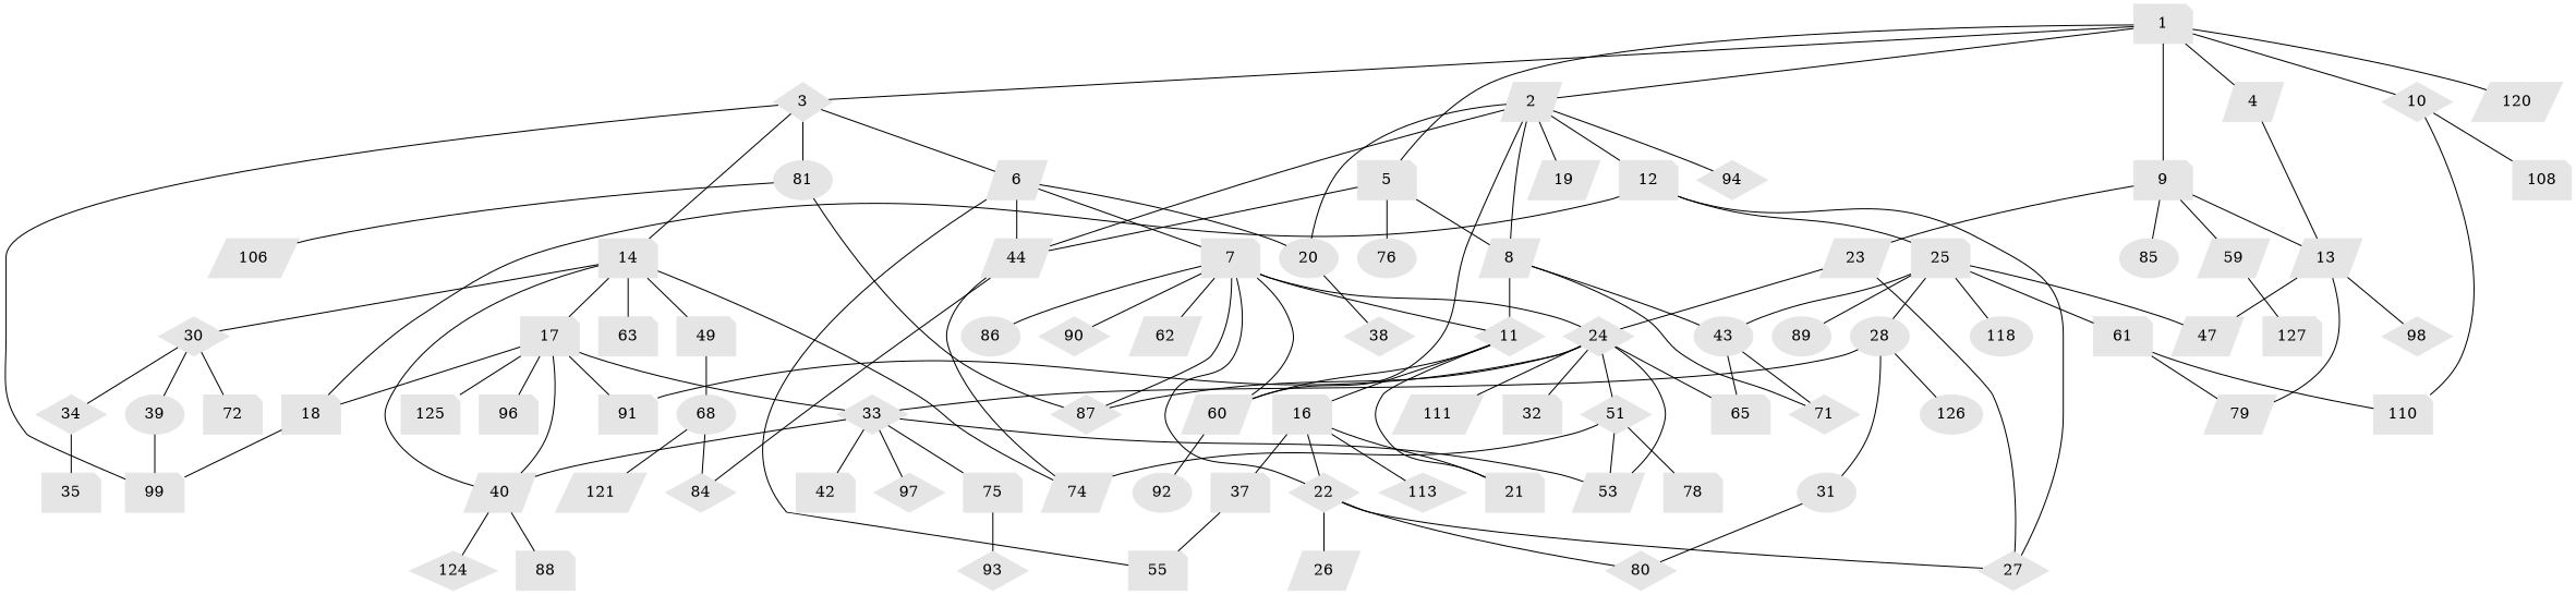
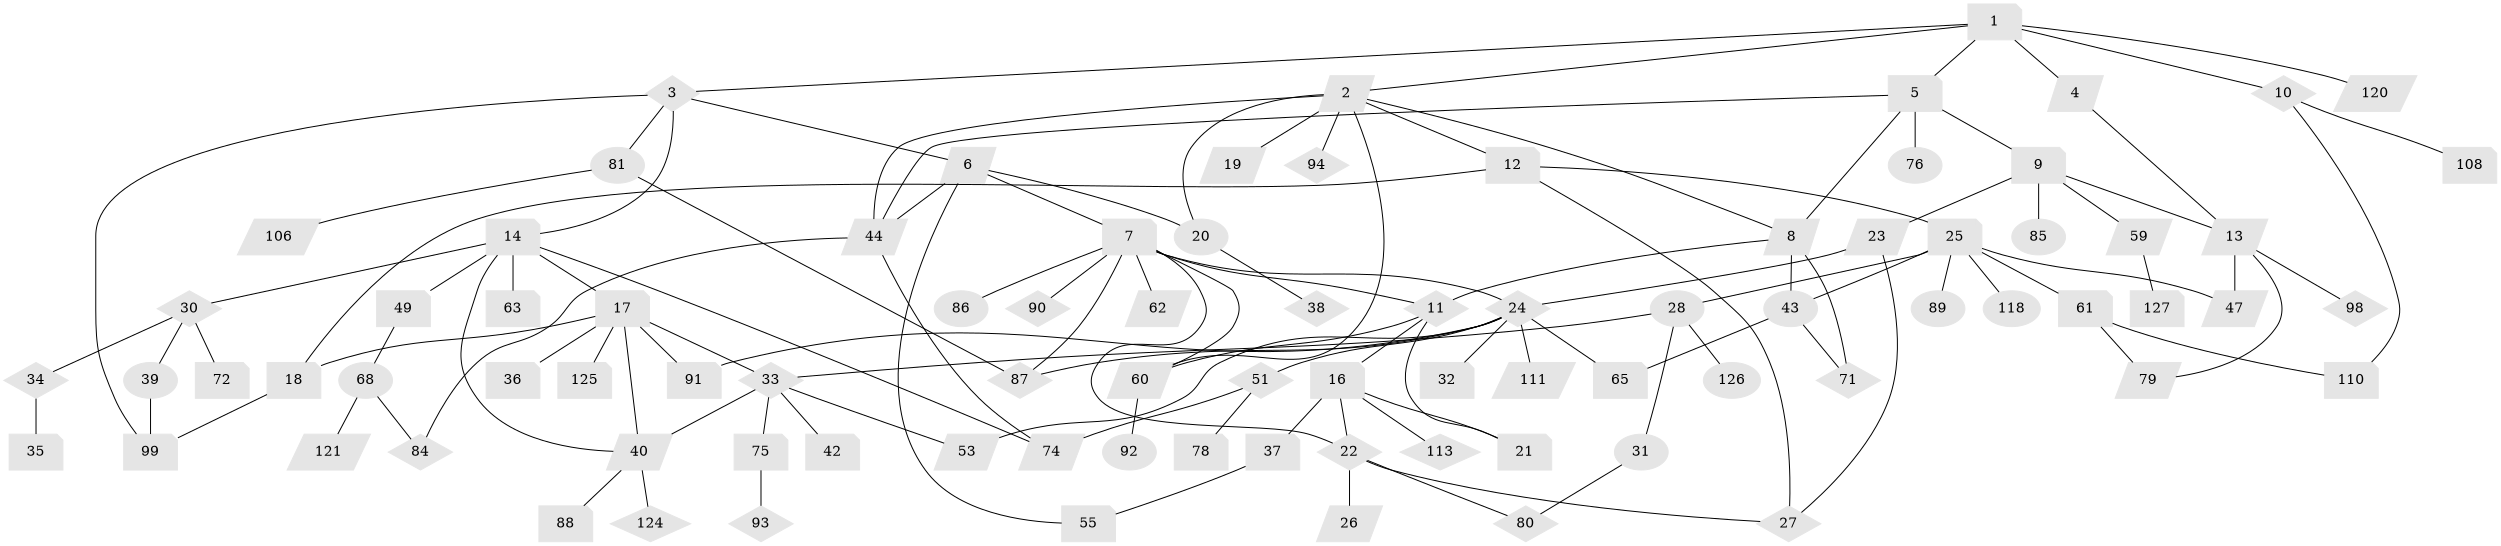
  graph {
    node [color=gray90 shape=note style=filled]
    2 [shape=parallelogram]
    1
    3 [shape=diamond]
    4 [shape=parallelogram]
    5
    10 [shape=diamond]
    120 [shape=parallelogram]
    8 [shape=parallelogram super="+74"]
    12 [super="+15"]
    19 [shape=parallelogram]
    20 [shape=ellipse]
    44 [shape=parallelogram super="+50"]
    60 [shape=parallelogram super="+67"]
    94 [shape=diamond]
    6 [shape=parallelogram super="+41"]
    14 [super="+21"]
    81 [shape=ellipse]
    99
    13 [shape=parallelogram super="+70+95+73"]
    9
    76 [shape=ellipse]
    108 [super="+109"]
    110
    11 [shape=diamond super="+69+48"]
    43 [shape=ellipse super="+66+54"]
    71 [shape=diamond]
    18 [super="+45"]
    25
    27 [shape=diamond]
    38 [shape=diamond]
    n31 [label=74 shape=parallelogram super="+122"]
    84 [shape=diamond]
    92 [shape=ellipse super="+102"]
    7 [super="+58"]
    55
    17 [super="+96+52"]
    30 [shape=diamond]
    40 [shape=parallelogram]
    49
    63
    87 [shape=diamond super="+114"]
    106 [shape=parallelogram]
    47 [shape=parallelogram]
    79 [shape=parallelogram]
    98 [shape=diamond]
    23 [shape=parallelogram]
    59 [shape=parallelogram]
    85 [shape=ellipse]
    22 [shape=diamond]
    24 [shape=diamond super="+83"]
    62 [shape=parallelogram]
    86 [shape=ellipse]
    90 [shape=diamond]
    16 [super="+57+56"]
    n55 [label=21]
    26 [shape=parallelogram]
    80 [shape=diamond]
    91 [super="+123"]
    32 [super="+46"]
    51 [shape=diamond super="+82"]
    53 [shape=parallelogram super="+103"]
    65
    111 [shape=parallelogram]
    127
    37
    113 [shape=diamond]
    28 [shape=ellipse]
    61 [super="+104"]
    89 [shape=ellipse super="+101+112"]
    118 [shape=ellipse]
    33 [shape=diamond super="+64"]
-   36 [label=96]
+   36
    125
    34 [shape=diamond]
    39 [shape=ellipse super="+100"]
    72
    88
    124 [shape=diamond]
    68 [shape=ellipse]
    42
    75
-   97 [shape=diamond]
    78
    31 [shape=ellipse]
    126 [shape=ellipse]
    35 [super="+107"]
    93 [shape=diamond]
    121 [shape=parallelogram]
    2 -- 8
    2 -- 12
    2 -- 19
    2 -- 20
    2 -- 44
    2 -- 60
    2 -- 94
    1 -- 2
    1 -- 3
    1 -- 4
    1 -- 5
    1 -- 10
    1 -- 120
    3 -- 6
    3 -- 14
    3 -- 81
    3 -- 99
    4 -- 13
    5 -- 8
    5 -- 44
-   1 -- 9
+   5 -- 9
    5 -- 76
    10 -- 108
    10 -- 110
    8 -- 11
    8 -- 43
    8 -- 71
    12 -- 18
    12 -- 25
    12 -- 27
    20 -- 38
    44 -- n31
    44 -- 84
    60 -- 92
    6 -- 20
    6 -- 44
    6 -- 7
    6 -- 55
    14 -- n31
    14 -- 17
    14 -- 30
    14 -- 40
    14 -- 49
    14 -- 63
    81 -- 87
    81 -- 106
    13 -- 47
    13 -- 79
    13 -- 98
    9 -- 13
    9 -- 23
    9 -- 59
    9 -- 85
    11 -- 60
    11 -- 16
    11 -- n55
    43 -- 71
    43 -- 65
    18 -- 99
    25 -- 43
    25 -- 47
    25 -- 28
    25 -- 61
    25 -- 89
    25 -- 118
    7 -- 60
    7 -- 11
    7 -- 87
    7 -- 22
    7 -- 24
    7 -- 62
    7 -- 86
    7 -- 90
    17 -- 18
    17 -- 40
    17 -- 91
    17 -- 33
    17 -- 36
    17 -- 125
    30 -- 34
    30 -- 39
    30 -- 72
    40 -- 88
    40 -- 124
    49 -- 68
    23 -- 27
    23 -- 24
    59 -- 127
    22 -- 27
    22 -- 26
    22 -- 80
    24 -- 87
    24 -- 91
    24 -- 32
    24 -- 51
    24 -- 53
    24 -- 65
    24 -- 111
    16 -- 22
    16 -- n55
    16 -- 37
    16 -- 113
    51 -- n31
-   51 -- 53
    51 -- 78
    37 -- 55
    28 -- 33
    28 -- 31
    28 -- 126
    61 -- 110
    61 -- 79
    33 -- 40
    33 -- 53
    33 -- 42
    33 -- 75
-   33 -- 97
    34 -- 35
    39 -- 99
    68 -- 84
    68 -- 121
    75 -- 93
    31 -- 80
  }
